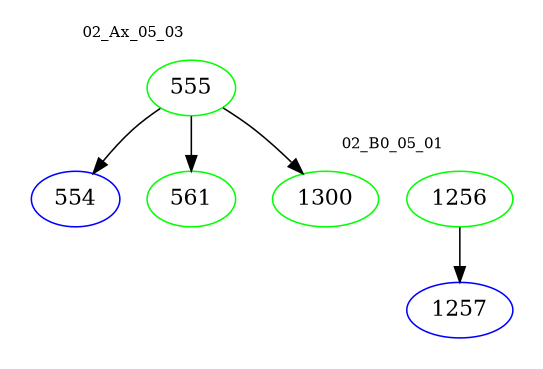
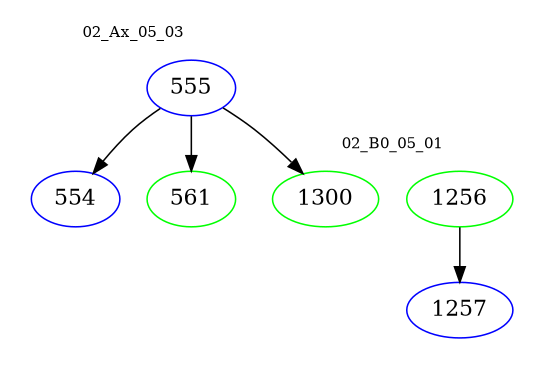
  digraph {
    node [color=green]
    edge [color=black]
-   n1 [label=555]
+   n1 [color=blue label=555]
    n2 [color=blue label=554]
    n3 [label=561]
    n4 [label=1256]
    n5 [label=1300]
    n6 [color=blue label=1257]
    subgraph cluster_1 {
      color=white
      fontsize=10
      label="02_Ax_05_03"
      n1
      n2
      n3
    }
    subgraph cluster_2 {
      color=white
      fontsize=10
      label="02_B0_05_01"
      n4
      n5
      n6
    }
    n1 -> n2
    n1 -> n3
    n1 -> n5
    n4 -> n6
  }
